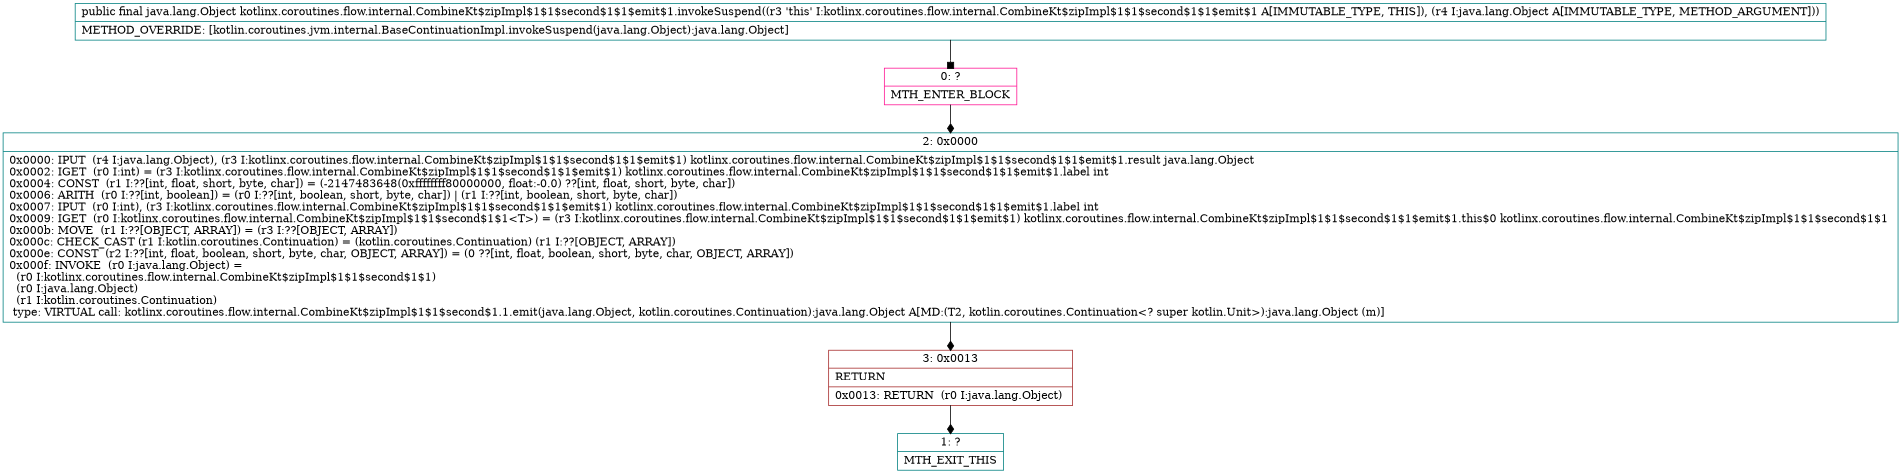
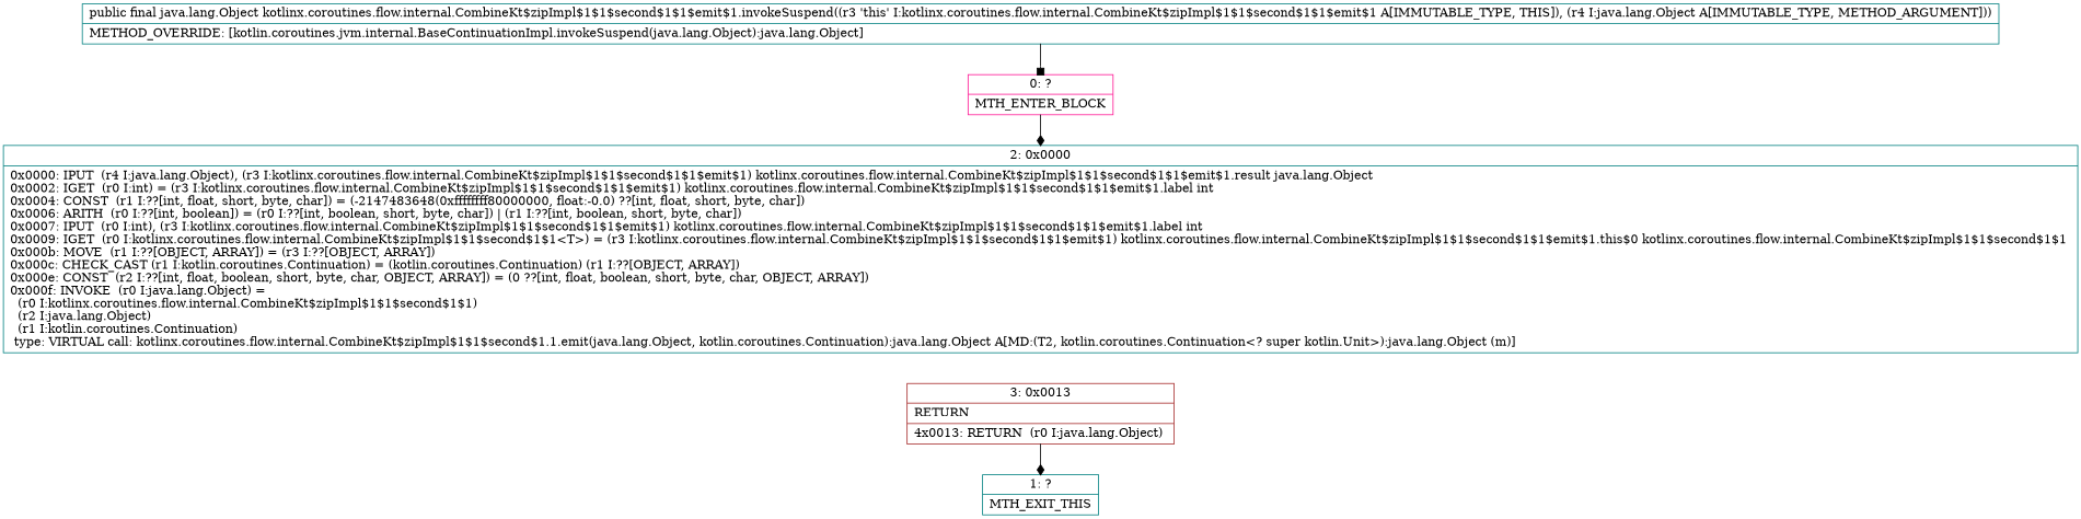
  digraph {
    node [color=teal shape=record]
    edge [arrowhead=diamond]
    n1 [color=deeppink label="{0\:\ ?|MTH_ENTER_BLOCK\l}"]
-   n2 [label="{2\:\ 0x0000|0x0000: IPUT  (r4 I:java.lang.Object), (r3 I:kotlinx.coroutines.flow.internal.CombineKt$zipImpl$1$1$second$1$1$emit$1) kotlinx.coroutines.flow.internal.CombineKt$zipImpl$1$1$second$1$1$emit$1.result java.lang.Object \l0x0002: IGET  (r0 I:int) = (r3 I:kotlinx.coroutines.flow.internal.CombineKt$zipImpl$1$1$second$1$1$emit$1) kotlinx.coroutines.flow.internal.CombineKt$zipImpl$1$1$second$1$1$emit$1.label int \l0x0004: CONST  (r1 I:??[int, float, short, byte, char]) = (\-2147483648(0xffffffff80000000, float:\-0.0) ??[int, float, short, byte, char]) \l0x0006: ARITH  (r0 I:??[int, boolean]) = (r0 I:??[int, boolean, short, byte, char]) \| (r1 I:??[int, boolean, short, byte, char]) \l0x0007: IPUT  (r0 I:int), (r3 I:kotlinx.coroutines.flow.internal.CombineKt$zipImpl$1$1$second$1$1$emit$1) kotlinx.coroutines.flow.internal.CombineKt$zipImpl$1$1$second$1$1$emit$1.label int \l0x0009: IGET  (r0 I:kotlinx.coroutines.flow.internal.CombineKt$zipImpl$1$1$second$1$1\<T\>) = (r3 I:kotlinx.coroutines.flow.internal.CombineKt$zipImpl$1$1$second$1$1$emit$1) kotlinx.coroutines.flow.internal.CombineKt$zipImpl$1$1$second$1$1$emit$1.this$0 kotlinx.coroutines.flow.internal.CombineKt$zipImpl$1$1$second$1$1 \l0x000b: MOVE  (r1 I:??[OBJECT, ARRAY]) = (r3 I:??[OBJECT, ARRAY]) \l0x000c: CHECK_CAST (r1 I:kotlin.coroutines.Continuation) = (kotlin.coroutines.Continuation) (r1 I:??[OBJECT, ARRAY]) \l0x000e: CONST  (r2 I:??[int, float, boolean, short, byte, char, OBJECT, ARRAY]) = (0 ??[int, float, boolean, short, byte, char, OBJECT, ARRAY]) \l0x000f: INVOKE  (r0 I:java.lang.Object) = \l  (r0 I:kotlinx.coroutines.flow.internal.CombineKt$zipImpl$1$1$second$1$1)\l  (r0 I:java.lang.Object)\l  (r1 I:kotlin.coroutines.Continuation)\l type: VIRTUAL call: kotlinx.coroutines.flow.internal.CombineKt$zipImpl$1$1$second$1.1.emit(java.lang.Object, kotlin.coroutines.Continuation):java.lang.Object A[MD:(T2, kotlin.coroutines.Continuation\<? super kotlin.Unit\>):java.lang.Object (m)]\l}"]
-   n3 [color=brown label="{3\:\ 0x0013|RETURN\l|0x0013: RETURN  (r0 I:java.lang.Object) \l}"]
+   n2 [label="{2\:\ 0x0000|0x0000: IPUT  (r4 I:java.lang.Object), (r3 I:kotlinx.coroutines.flow.internal.CombineKt$zipImpl$1$1$second$1$1$emit$1) kotlinx.coroutines.flow.internal.CombineKt$zipImpl$1$1$second$1$1$emit$1.result java.lang.Object \l0x0002: IGET  (r0 I:int) = (r3 I:kotlinx.coroutines.flow.internal.CombineKt$zipImpl$1$1$second$1$1$emit$1) kotlinx.coroutines.flow.internal.CombineKt$zipImpl$1$1$second$1$1$emit$1.label int \l0x0004: CONST  (r1 I:??[int, float, short, byte, char]) = (\-2147483648(0xffffffff80000000, float:\-0.0) ??[int, float, short, byte, char]) \l0x0006: ARITH  (r0 I:??[int, boolean]) = (r0 I:??[int, boolean, short, byte, char]) \| (r1 I:??[int, boolean, short, byte, char]) \l0x0007: IPUT  (r0 I:int), (r3 I:kotlinx.coroutines.flow.internal.CombineKt$zipImpl$1$1$second$1$1$emit$1) kotlinx.coroutines.flow.internal.CombineKt$zipImpl$1$1$second$1$1$emit$1.label int \l0x0009: IGET  (r0 I:kotlinx.coroutines.flow.internal.CombineKt$zipImpl$1$1$second$1$1\<T\>) = (r3 I:kotlinx.coroutines.flow.internal.CombineKt$zipImpl$1$1$second$1$1$emit$1) kotlinx.coroutines.flow.internal.CombineKt$zipImpl$1$1$second$1$1$emit$1.this$0 kotlinx.coroutines.flow.internal.CombineKt$zipImpl$1$1$second$1$1 \l0x000b: MOVE  (r1 I:??[OBJECT, ARRAY]) = (r3 I:??[OBJECT, ARRAY]) \l0x000c: CHECK_CAST (r1 I:kotlin.coroutines.Continuation) = (kotlin.coroutines.Continuation) (r1 I:??[OBJECT, ARRAY]) \l0x000e: CONST  (r2 I:??[int, float, boolean, short, byte, char, OBJECT, ARRAY]) = (0 ??[int, float, boolean, short, byte, char, OBJECT, ARRAY]) \l0x000f: INVOKE  (r0 I:java.lang.Object) = \l  (r0 I:kotlinx.coroutines.flow.internal.CombineKt$zipImpl$1$1$second$1$1)\l  (r2 I:java.lang.Object)\l  (r1 I:kotlin.coroutines.Continuation)\l type: VIRTUAL call: kotlinx.coroutines.flow.internal.CombineKt$zipImpl$1$1$second$1.1.emit(java.lang.Object, kotlin.coroutines.Continuation):java.lang.Object A[MD:(T2, kotlin.coroutines.Continuation\<? super kotlin.Unit\>):java.lang.Object (m)]\l}"]
+   n3 [color=brown label="{3\:\ 0x0013|RETURN\l|4x0013: RETURN  (r0 I:java.lang.Object) \l}"]
    n4 [label="{1\:\ ?|MTH_EXIT_THIS\l}"]
    n5 [label="{public final java.lang.Object kotlinx.coroutines.flow.internal.CombineKt$zipImpl$1$1$second$1$1$emit$1.invokeSuspend((r3 'this' I:kotlinx.coroutines.flow.internal.CombineKt$zipImpl$1$1$second$1$1$emit$1 A[IMMUTABLE_TYPE, THIS]), (r4 I:java.lang.Object A[IMMUTABLE_TYPE, METHOD_ARGUMENT]))  | METHOD_OVERRIDE: [kotlin.coroutines.jvm.internal.BaseContinuationImpl.invokeSuspend(java.lang.Object):java.lang.Object]\l}"]
    n1 -> n2
-   n2 -> n3
    n3 -> n4
    n5 -> n1 [arrowhead=box]
  }
